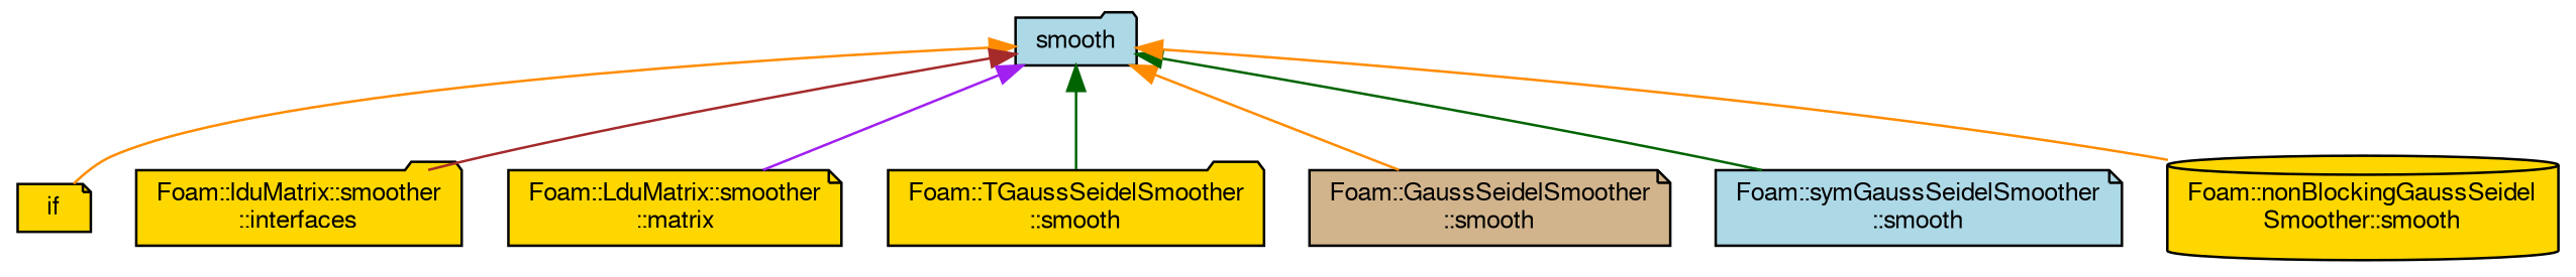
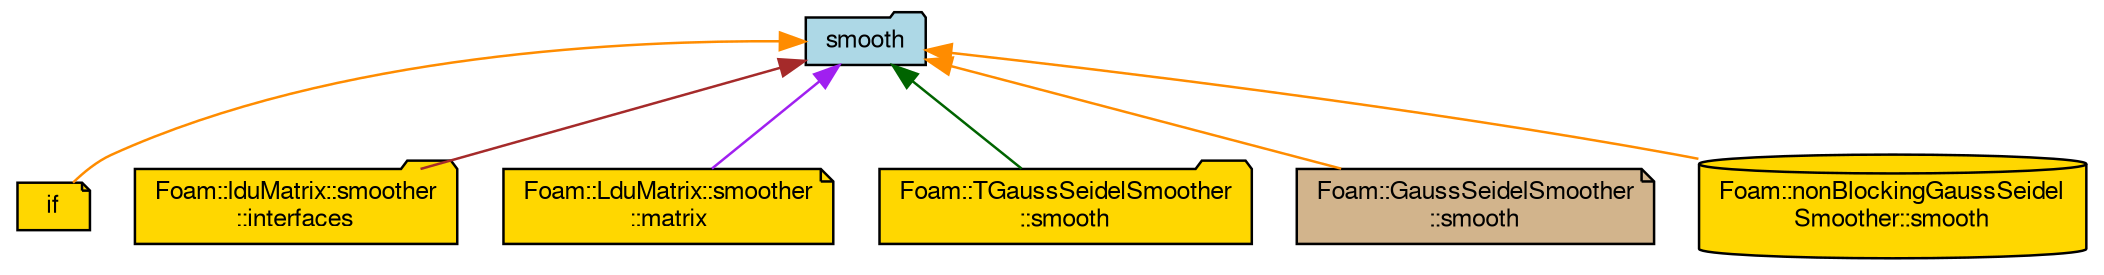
  digraph {
    rankdir=TB
    node [color=black fillcolor=gold fontname=FreeSans fontsize=10 shape=note style=filled]
    edge [color=darkorange dir=back fontname=FreeSans fontsize=10 labelfontname=FreeSans labelfontsize=10 style=solid]
    n1 [fillcolor=lightblue fontcolor=black height=0.2 label=smooth shape=folder width=0.4]
    n2 [height=0.2 label=if width=0.4]
    n3 [height=0.2 label="Foam::lduMatrix::smoother\l::interfaces" shape=folder width=0.4]
    n4 [height=0.2 label="Foam::LduMatrix::smoother\l::matrix" width=0.4]
    n5 [height=0.2 label="Foam::TGaussSeidelSmoother\l::smooth" shape=folder width=0.4]
    n6 [fillcolor=tan height=0.2 label="Foam::GaussSeidelSmoother\l::smooth" width=0.4]
-   n7 [fillcolor=lightblue height=0.2 label="Foam::symGaussSeidelSmoother\l::smooth" width=0.4]
    n8 [height=0.2 label="Foam::nonBlockingGaussSeidel\lSmoother::smooth" shape=cylinder width=0.4]
    n1 -> n2
    n1 -> n3 [color=brown]
    n1 -> n4 [color=purple]
    n1 -> n5 [color=darkgreen]
    n1 -> n6
-   n1 -> n7 [color=darkgreen]
    n1 -> n8
  }
